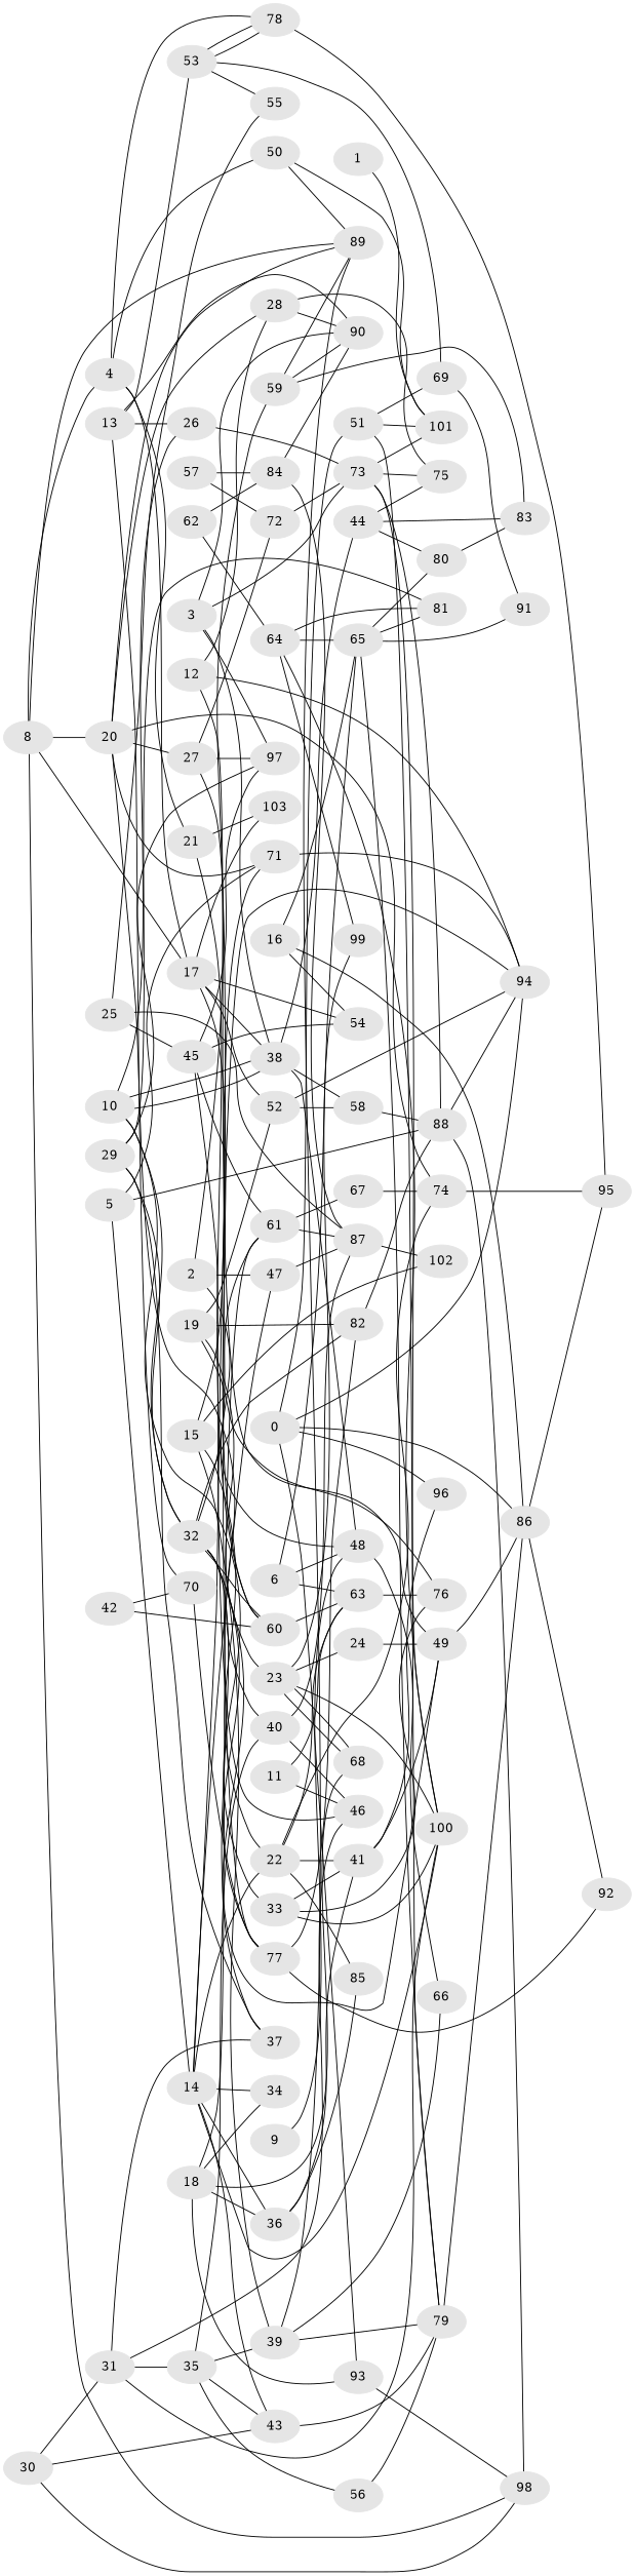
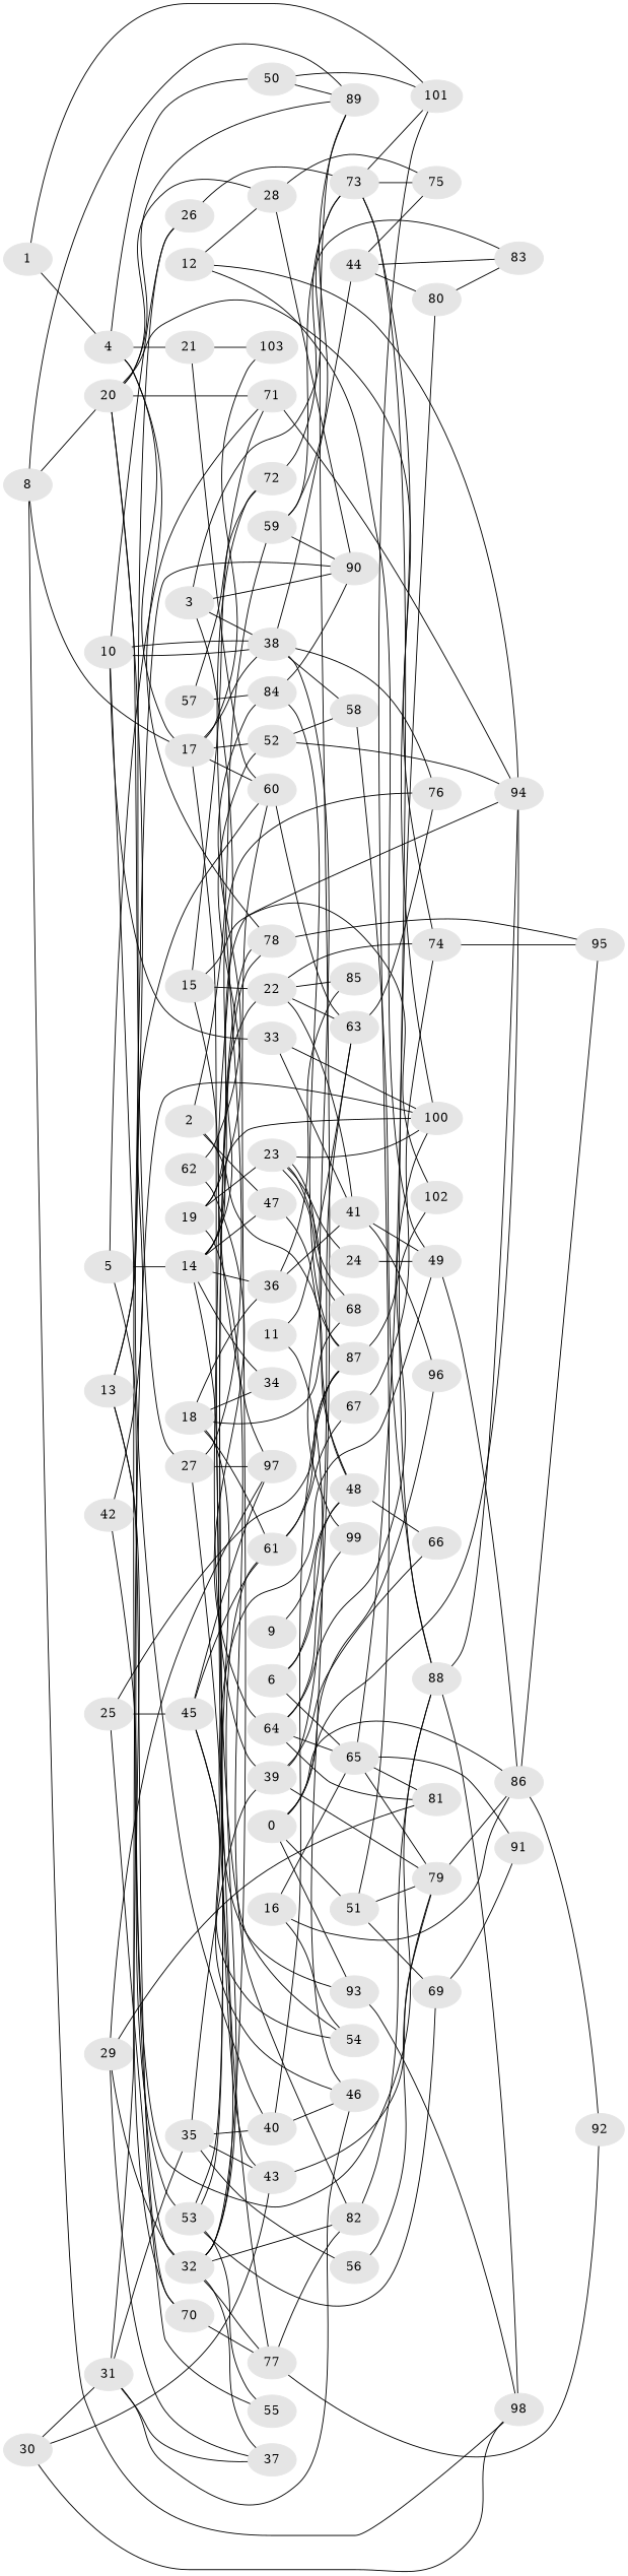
  graph {
    rankdir=LR
    node [color=gray90 style=filled]
    1
    4
    101
    17
    21
    50
    78
    2
    47
    48
    59
    87
    66
    90
    89
    83
    3
    38
    73
    97
    44
    58
    88
    100
    75
    54
    52
    60
    103
    95
    5
    14
    71
    94
    22
    34
    36
    43
    98
    6
    63
    65
    76
    81
    79
    80
    91
    n48 [label=0]
    51
    86
    93
    96
    69
    92
    8
    20
    28
    27
    40
    74
    9
    10
    26
    32
    33
    49
    61
    82
    77
    37
    41
    11
    46
    12
    13
    53
    70
    55
    85
    15
    39
    102
    16
    18
    68
    67
    19
    23
    24
    99
    72
    25
    45
    29
    30
    31
    35
    56
    42
    57
    84
    62
    64
-   8 -- 4
+   1 -- 4
    1 -- 101
    4 -- 17
    4 -- 21
    4 -- 50
    4 -- 78
    17 -- 38
    17 -- 54
    17 -- 52
    17 -- 60
    17 -- 103
    21 -- 60
    21 -- 103
    50 -- 101
    50 -- 89
    78 -- 95
    2 -- 47
    2 -- 48
    2 -- 59
    47 -- 87
    48 -- 66
    59 -- 90
    59 -- 89
    59 -- 83
    87 -- 102
    3 -- 90
    3 -- 38
    3 -- 73
    3 -- 97
    38 -- 48
    38 -- 44
    38 -- 58
    73 -- 101
    73 -- 88
    73 -- 100
    73 -- 75
    44 -- 83
    44 -- 75
    44 -- 80
    58 -- 88
    88 -- 94
    88 -- 98
    52 -- 58
    52 -- 94
    60 -- 63
    5 -- 88
    5 -- 14
    5 -- 71
    14 -- 47
    14 -- 100
    14 -- 94
    14 -- 22
    14 -- 34
    14 -- 36
    14 -- 43
    71 -- 94
    22 -- 63
    22 -- 74
    22 -- 41
    22 -- 85
    36 -- 41
    36 -- 85
    43 -- 79
    6 -- 48
    6 -- 63
    6 -- 65
    63 -- 76
    65 -- 81
    65 -- 79
    65 -- 80
    65 -- 91
    79 -- 86
    80 -- 83
    n48 -- 94
    n48 -- 51
    n48 -- 86
    n48 -- 93
    n48 -- 96
    51 -- 101
    51 -- 79
    51 -- 69
    86 -- 95
    86 -- 92
    93 -- 98
    69 -- 91
    8 -- 17
    8 -- 89
    8 -- 98
    8 -- 20
    20 -- 89
    20 -- 71
    20 -- 28
    20 -- 27
    20 -- 40
    20 -- 74
    28 -- 90
    28 -- 75
    27 -- 97
    27 -- 77
    27 -- 72
    40 -- 87
    40 -- 46
    74 -- 95
    9 -- 48
    10 -- 38
    10 -- 38
    10 -- 26
    10 -- 32
    10 -- 33
    26 -- 73
    32 -- 60
    32 -- 49
    32 -- 61
    32 -- 82
    32 -- 77
    32 -- 37
    33 -- 100
-   33 -- 76
+   38 -- 76
    33 -- 41
    49 -- 86
    61 -- 87
    61 -- 67
    82 -- 88
    77 -- 92
    77 -- 82
    41 -- 96
    41 -- 49
    11 -- 63
    11 -- 46
    12 -- 94
    12 -- 28
    12 -- 49
    13 -- 90
    13 -- 26
    13 -- 53
    13 -- 70
    53 -- 78
    53 -- 78
    53 -- 69
    53 -- 55
    70 -- 77
    15 -- 71
    15 -- 22
    15 -- 39
    15 -- 102
    39 -- 66
    39 -- 89
    39 -- 79
    16 -- 54
    16 -- 65
    16 -- 86
    18 -- 34
    18 -- 36
    18 -- 93
    18 -- 61
    18 -- 68
    67 -- 74
    19 -- 52
    19 -- 76
    19 -- 82
    19 -- 23
    23 -- 100
    23 -- 68
    23 -- 68
    23 -- 24
    23 -- 99
    24 -- 49
    72 -- 73
    25 -- 87
    25 -- 55
    25 -- 45
    45 -- 97
    45 -- 54
    45 -- 61
    45 -- 46
    29 -- 97
    29 -- 81
    29 -- 32
    29 -- 37
    30 -- 43
    30 -- 98
    30 -- 31
    31 -- 100
    31 -- 37
    31 -- 46
    31 -- 35
    35 -- 43
    35 -- 40
    35 -- 39
    35 -- 56
    56 -- 79
    42 -- 60
    42 -- 70
    57 -- 72
    57 -- 84
    84 -- 87
    84 -- 90
    62 -- 84
    62 -- 64
    64 -- 100
    64 -- 65
    64 -- 81
    64 -- 99
  }
